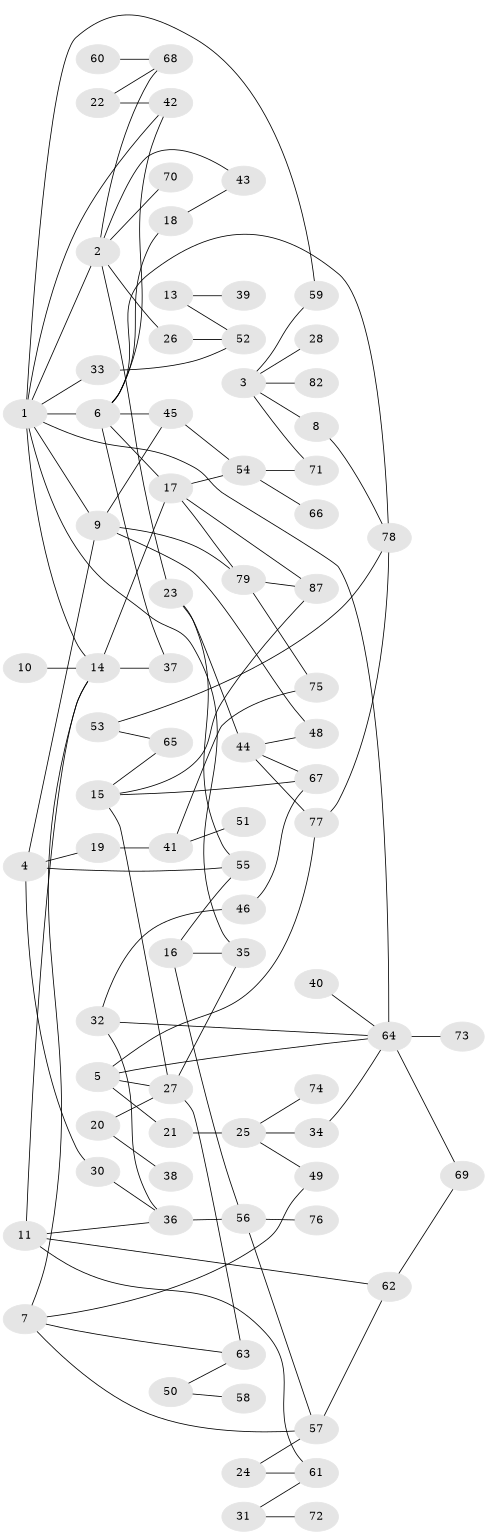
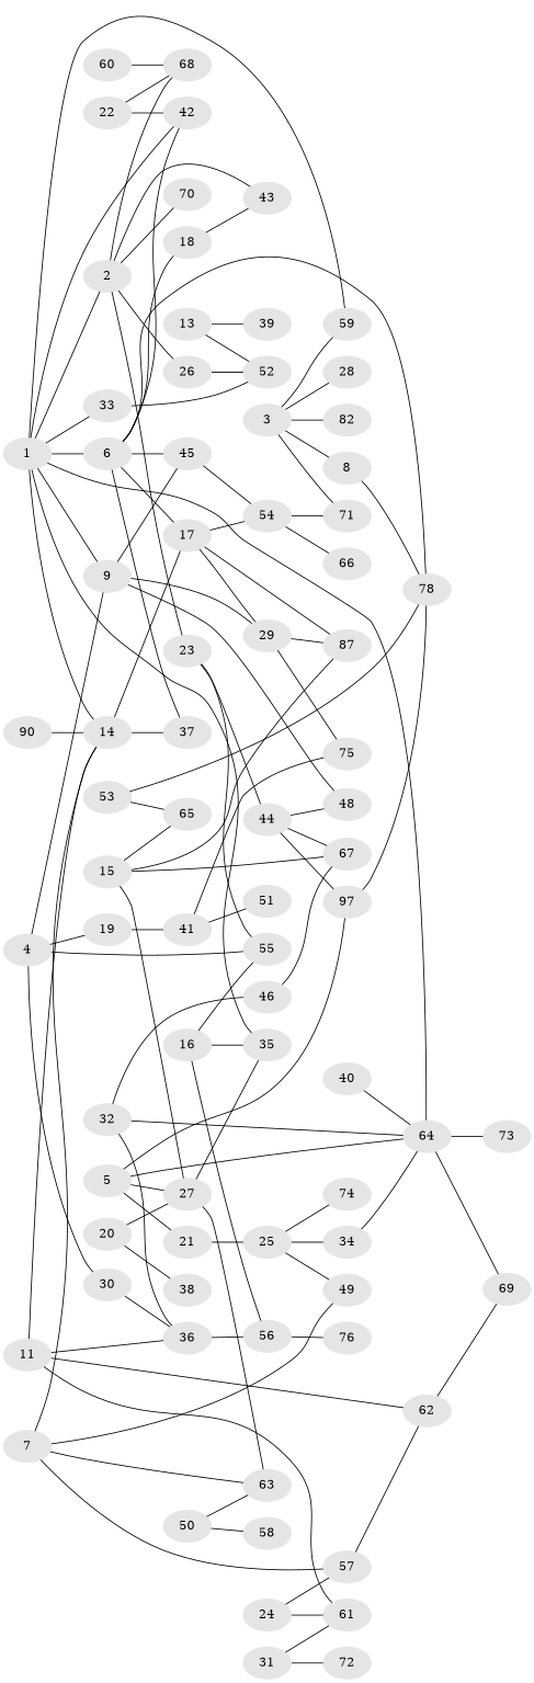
  graph {
    rankdir=LR
    node [color=gray90 style=filled]
    edge [weight=1.0]
    1
    2
    6
    9
    14
    33
    35
    42
    59
    64
    23
    26
    43
    68
    70
    3
    8
    n18 [label=82]
    28
    71
    17
    18
    37
    45
    78
-   29 [label=79]
+   29
    48
    52
    69
    73
    55
    44
    4
    19
    30
    41
    36
    5
    21
    27
-   77
+   77 [label=97]
    25
    63
    n44 [label=87]
    54
    7
    49
    57
    62
    75
-   10
+   10 [label=90]
    11
    61
    56
    13
    39
    15
    65
    67
    16
    76
    66
    51
    20
    38
    34
    74
    22
    24
    31
    72
    32
    46
    40
    50
    58
    53
    60
    1 -- 2
    1 -- 6
    1 -- 9
    1 -- 14
    1 -- 33
    1 -- 35
    1 -- 42
    1 -- 59
    1 -- 64
    2 -- 23
    2 -- 26
    2 -- 43
    2 -- 68
    2 -- 70
    6 -- 42
    6 -- 17
    6 -- 18
    6 -- 37
    6 -- 45
    6 -- 78
    9 -- 45
    9 -- 29
    9 -- 48
    14 -- 17
    14 -- 37
    33 -- 52
    64 -- 69
    64 -- 73
    23 -- 55
    23 -- 44
    26 -- 52
    3 -- 59
    3 -- 8
    3 -- n18
    3 -- 28
    3 -- 71
    8 -- 78
    17 -- 29
    17 -- n44
    17 -- 54
    18 -- 43
    45 -- 54
    29 -- n44
    29 -- 75
    44 -- 48
    44 -- 77
    44 -- 67
    4 -- 9
    4 -- 55
    4 -- 19
    4 -- 30
    19 -- 41
    30 -- 36
    41 -- 75
    41 -- 51
    36 -- 56
    5 -- 64
    5 -- 21
    5 -- 27
    5 -- 77
    21 -- 25
    27 -- 35
    27 -- 63
    77 -- 78
    25 -- 49
    25 -- 34
    25 -- 74
    54 -- 71
    54 -- 66
    7 -- 14
    7 -- 63
    7 -- 49
    7 -- 57
    57 -- 62
    62 -- 69
    10 -- 14
    11 -- 14
    11 -- 36
    11 -- 62
    11 -- 61
-   56 -- 57
    56 -- 76
    13 -- 52
    13 -- 39
    15 -- 27
    15 -- n44
    15 -- 65
    15 -- 67
    16 -- 35
    16 -- 55
    16 -- 56
    20 -- 27
    20 -- 38
    34 -- 64
    22 -- 42
    22 -- 68
    24 -- 57 [weight=2.0]
    24 -- 61
    31 -- 61
    31 -- 72
    32 -- 64
    32 -- 36
    32 -- 46
    46 -- 67
    40 -- 64
    50 -- 63
    50 -- 58
    53 -- 78
    53 -- 65
    60 -- 68
  }
